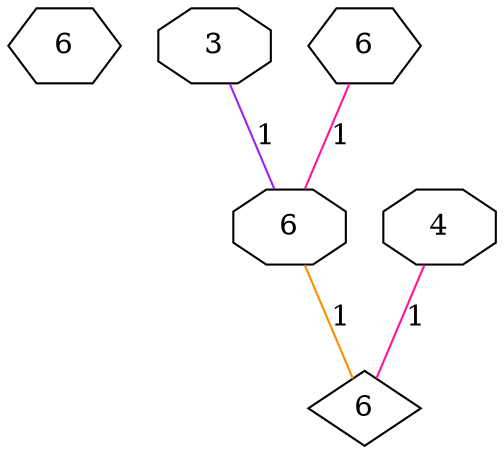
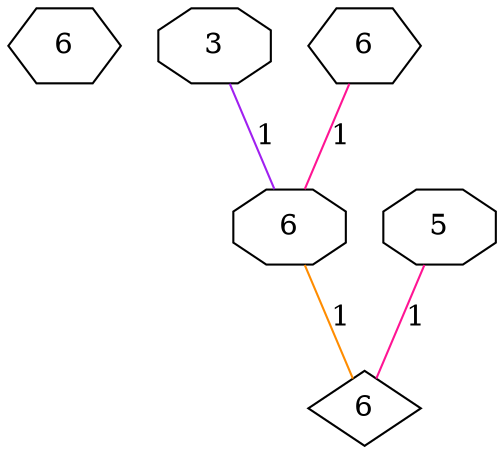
  graph {
    node [shape=octagon]
    edge [color=deeppink]
    n1 [label=6 shape=hexagon]
    n2 [label=3]
    n3 [label=6]
-   n4 [label=4]
+   n4 [label=5]
    n5 [label=6 shape=diamond]
    n6 [label=6 shape=hexagon]
    n2 -- n3 [color=purple label=1]
    n3 -- n5 [color=darkorange label=1]
    n4 -- n5 [label=1]
    n6 -- n3 [label=1]
  }
